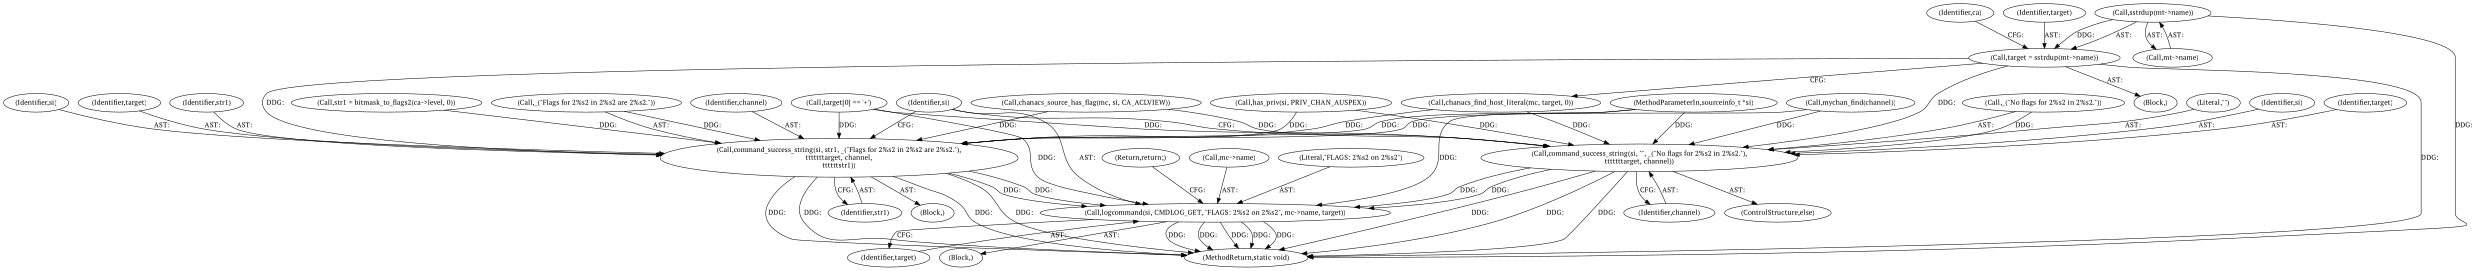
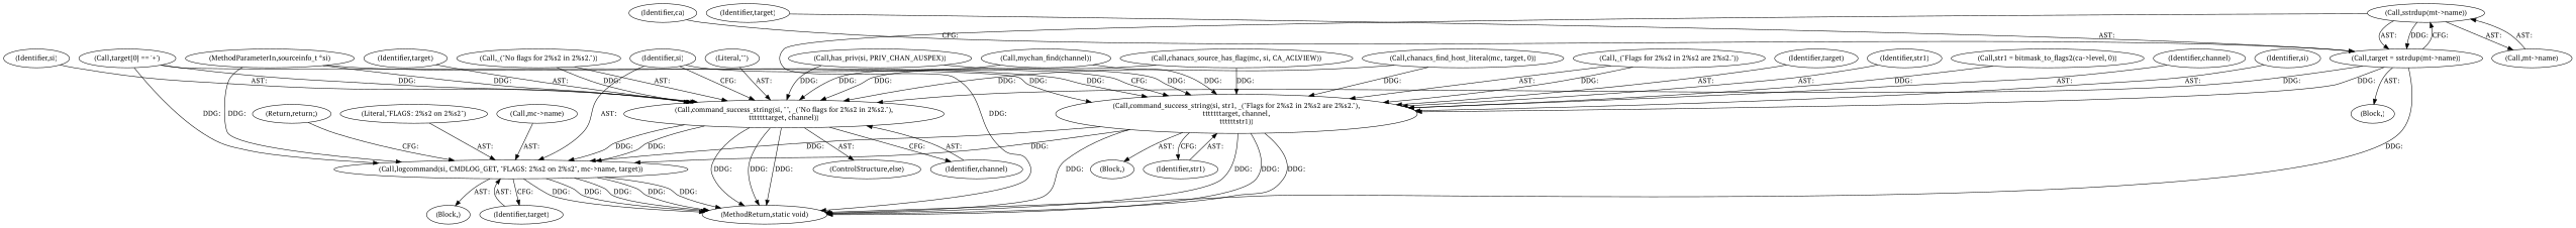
  digraph {
    fontname="PT Serif"
    node [fontname="PT Serif"]
    edge [fontname="PT Serif"]
    n1 [label="(Call,sstrdup(mt->name))"]
    n2 [label="(Call,target = sstrdup(mt->name))"]
    n3 [label="(Call,mt->name)"]
    n4 [label="(MethodReturn,static void)"]
    n5 [label="(Call,command_success_string(si, str1, _(\"Flags for \2%s\2 in \2%s\2 are \2%s\2.\"),\n\t\t\t\t\t\ttarget, channel,\n\t\t\t\t\t\tstr1))"]
    n6 [label="(Call,command_success_string(si, \"\", _(\"No flags for \2%s\2 in \2%s\2.\"),\n\t\t\t\t\t\ttarget, channel))"]
    n7 [label="(Block,)"]
    n8 [label="(Call,logcommand(si, CMDLOG_GET, \"FLAGS: \2%s\2 on \2%s\2\", mc->name, target))"]
    n9 [label="(Identifier,str1)"]
    n10 [label="(Block,)"]
    n11 [label="(ControlStructure,else)"]
    n12 [label="(Identifier,channel)"]
    n13 [label="(Identifier,target)"]
    n14 [label="(Block,)"]
    n15 [label="(Call,_(\"Flags for \2%s\2 in \2%s\2 are \2%s\2.\"))"]
    n16 [label="(Call,has_priv(si, PRIV_CHAN_AUSPEX))"]
    n17 [label="(Identifier,ca)"]
    n18 [label="(Identifier,target)"]
    n19 [label="(Identifier,si)"]
    n20 [label="(Identifier,str1)"]
    n21 [label="(Call,_(\"No flags for \2%s\2 in \2%s\2.\"))"]
    n22 [label="(Call,mychan_find(channel))"]
    n23 [label="(Identifier,target)"]
    n24 [label="(Return,return;)"]
    n25 [label="(Literal,\"FLAGS: \2%s\2 on \2%s\2\")"]
    n26 [label="(Literal,\"\")"]
    n27 [label="(MethodParameterIn,sourceinfo_t *si)"]
    n28 [label="(Call,mc->name)"]
    n29 [label="(Identifier,si)"]
    n30 [label="(Call,target[0] == '+')"]
    n31 [label="(Call,str1 = bitmask_to_flags2(ca->level, 0))"]
    n32 [label="(Identifier,target)"]
    n33 [label="(Identifier,channel)"]
    n34 [label="(Call,chanacs_find_host_literal(mc, target, 0))"]
    n35 [label="(Identifier,si)"]
    n36 [label="(Call,chanacs_source_has_flag(mc, si, CA_ACLVIEW))"]
    n1 -> n2 [label="AST: "]
    n1 -> n2 [label="DDG: "]
    n1 -> n3 [label="AST: "]
    n1 -> n4 [label="DDG: "]
-   n2 -> n34 [label="CFG: "]
+   n2 -> n1 [label="CFG: "]
    n2 -> n4 [label="DDG: "]
    n2 -> n5 [label="DDG: "]
    n2 -> n6 [label="DDG: "]
    n2 -> n7 [label="AST: "]
    n3 -> n1 [label="AST: "]
    n5 -> n4 [label="DDG: "]
    n5 -> n4 [label="DDG: "]
    n5 -> n4 [label="DDG: "]
    n5 -> n4 [label="DDG: "]
    n5 -> n8 [label="DDG: "]
    n5 -> n8 [label="DDG: "]
    n5 -> n9 [label="CFG: "]
    n5 -> n10 [label="AST: "]
    n6 -> n4 [label="DDG: "]
    n6 -> n4 [label="DDG: "]
    n6 -> n4 [label="DDG: "]
    n6 -> n8 [label="DDG: "]
    n6 -> n8 [label="DDG: "]
    n6 -> n11 [label="AST: "]
    n6 -> n12 [label="CFG: "]
    n8 -> n4 [label="DDG: "]
    n8 -> n4 [label="DDG: "]
    n8 -> n4 [label="DDG: "]
    n8 -> n4 [label="DDG: "]
    n8 -> n4 [label="DDG: "]
    n8 -> n13 [label="CFG: "]
    n8 -> n14 [label="AST: "]
    n9 -> n5 [label="AST: "]
    n12 -> n6 [label="AST: "]
    n13 -> n8 [label="AST: "]
    n15 -> n5 [label="AST: "]
    n15 -> n5 [label="DDG: "]
    n16 -> n5 [label="DDG: "]
    n16 -> n6 [label="DDG: "]
    n17 -> n2 [label="CFG: "]
    n18 -> n5 [label="AST: "]
    n19 -> n5 [label="CFG: "]
    n19 -> n6 [label="CFG: "]
    n19 -> n8 [label="AST: "]
    n20 -> n5 [label="AST: "]
    n21 -> n6 [label="AST: "]
    n21 -> n6 [label="DDG: "]
    n22 -> n5 [label="DDG: "]
    n22 -> n6 [label="DDG: "]
    n23 -> n2 [label="AST: "]
    n24 -> n8 [label="CFG: "]
    n25 -> n8 [label="AST: "]
    n26 -> n6 [label="AST: "]
    n27 -> n5 [label="DDG: "]
    n27 -> n6 [label="DDG: "]
    n27 -> n8 [label="DDG: "]
    n28 -> n8 [label="AST: "]
    n29 -> n6 [label="AST: "]
    n30 -> n5 [label="DDG: "]
    n30 -> n6 [label="DDG: "]
    n30 -> n8 [label="DDG: "]
    n31 -> n5 [label="DDG: "]
    n32 -> n6 [label="AST: "]
    n33 -> n5 [label="AST: "]
    n34 -> n5 [label="DDG: "]
    n34 -> n6 [label="DDG: "]
    n35 -> n5 [label="AST: "]
    n36 -> n5 [label="DDG: "]
    n36 -> n6 [label="DDG: "]
  }
